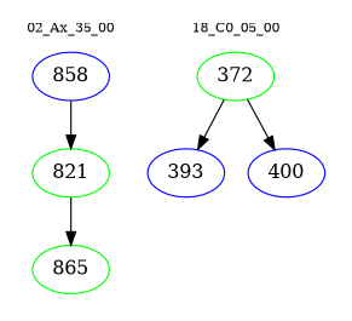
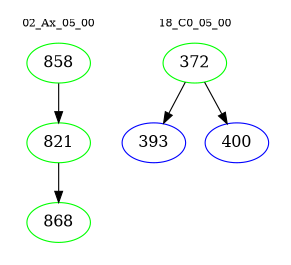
  digraph {
    node [color=blue]
    edge [color=black]
-   n1 [label=858]
+   n1 [color=green label=858]
    n2 [color=green label=821]
-   n3 [color=green label=865]
+   n3 [color=green label=868]
    n4 [label=393]
    n5 [color=green label=372]
    n6 [label=400]
    subgraph cluster_1 {
      color=white
      fontsize=10
-     label="02_Ax_35_00"
+     label="02_Ax_05_00"
      n1
      n2
      n3
    }
    subgraph cluster_2 {
      color=white
      fontsize=10
      label="18_C0_05_00"
      n4
      n5
      n6
    }
    n1 -> n2
    n2 -> n3
    n5 -> n4
    n5 -> n6
  }
